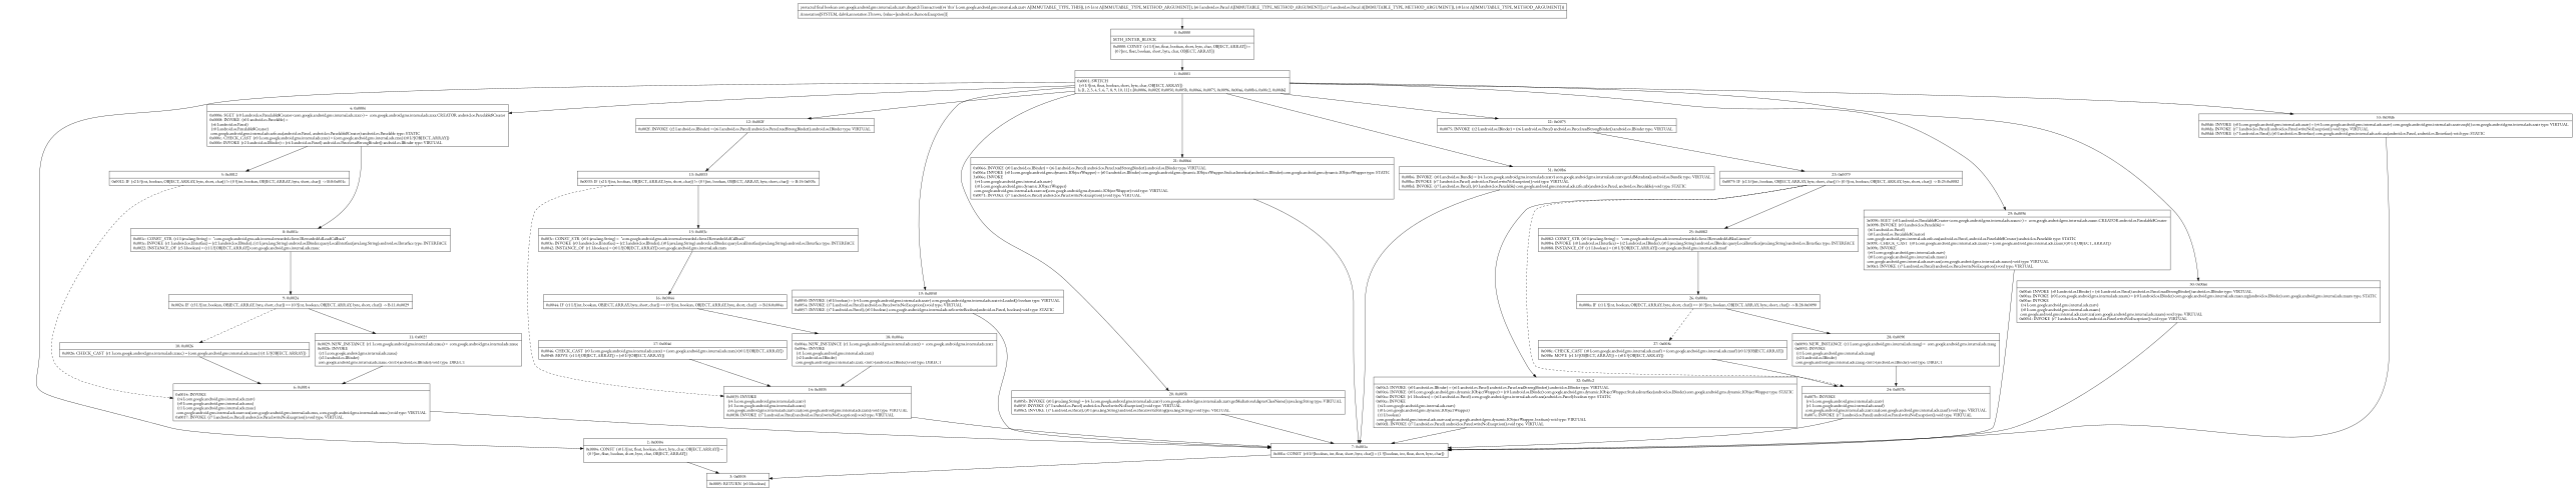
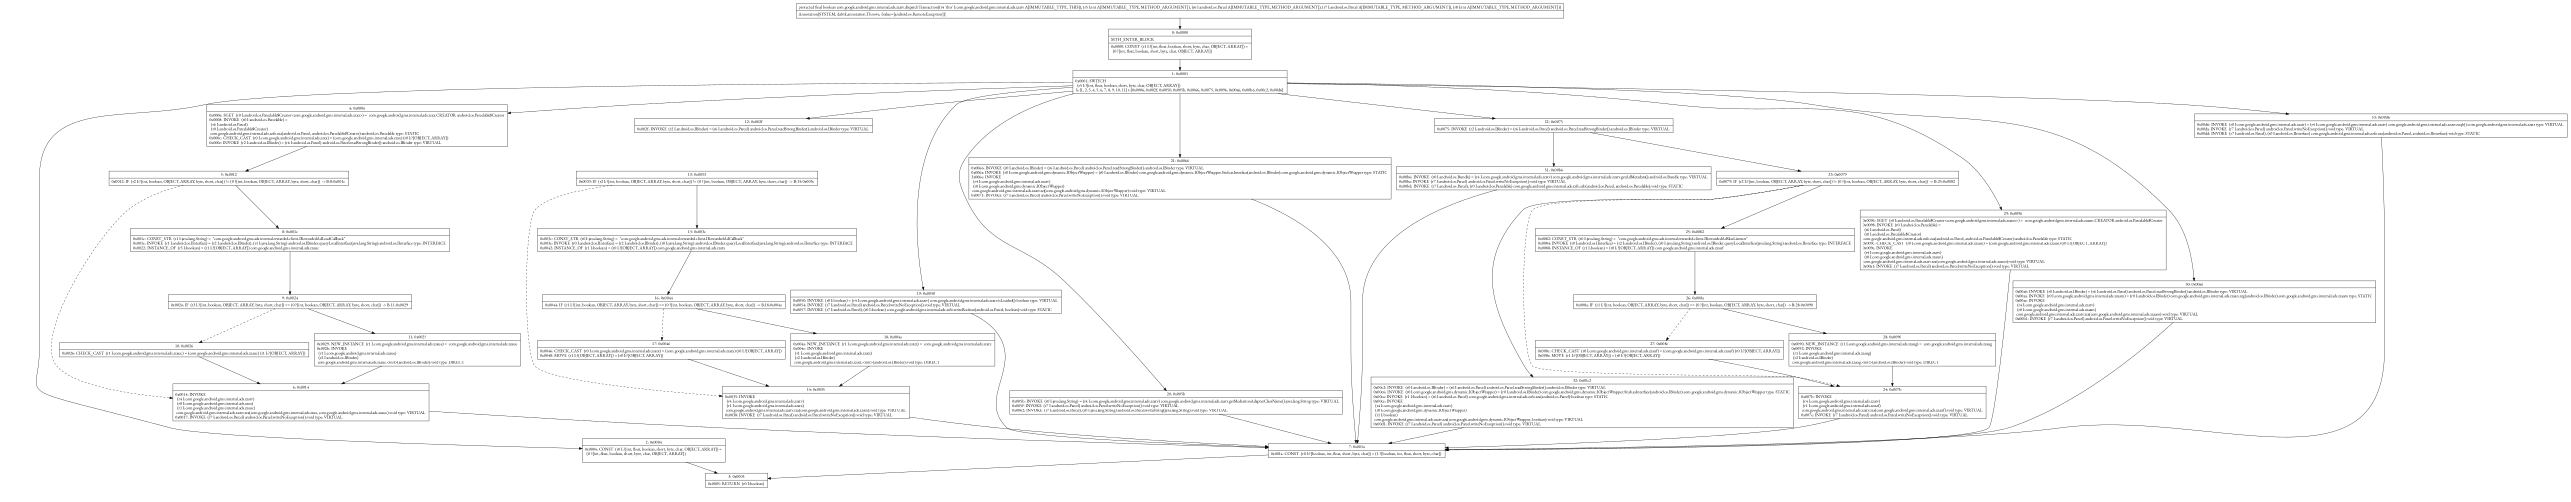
  digraph {
    fontname="EB Garamond"
    node [fontname="EB Garamond" shape=record]
    edge [fontname="EB Garamond"]
    n1 [label="{0\:\ 0x0000|MTH_ENTER_BLOCK\l|0x0000: CONST  (r1 I:?[int, float, boolean, short, byte, char, OBJECT, ARRAY]) = \l  (0 ?[int, float, boolean, short, byte, char, OBJECT, ARRAY])\l \l}"]
    n2 [label="{1\:\ 0x0001|0x0001: SWITCH  \l  (r5 I:?[int, float, boolean, short, byte, char, OBJECT, ARRAY])\l k:[1, 2, 3, 4, 5, 6, 7, 8, 9, 10, 11] t:[0x0006, 0x002f, 0x0050, 0x005b, 0x0066, 0x0075, 0x0096, 0x00a6, 0x00b6, 0x00c2, 0x00d6] \l}"]
    n3 [label="{2\:\ 0x0004|0x0004: CONST  (r0 I:?[int, float, boolean, short, byte, char, OBJECT, ARRAY]) = \l  (0 ?[int, float, boolean, short, byte, char, OBJECT, ARRAY])\l \l}"]
    n4 [label="{4\:\ 0x0006|0x0006: SGET  (r0 I:android.os.Parcelable$Creator\<com.google.android.gms.internal.ads.zzxx\>) =  com.google.android.gms.internal.ads.zzxx.CREATOR android.os.Parcelable$Creator \l0x0008: INVOKE  (r0 I:android.os.Parcelable) = \l  (r6 I:android.os.Parcel)\l  (r0 I:android.os.Parcelable$Creator)\l com.google.android.gms.internal.ads.zzfo.zza(android.os.Parcel, android.os.Parcelable$Creator):android.os.Parcelable type: STATIC \l0x000c: CHECK_CAST  (r0 I:com.google.android.gms.internal.ads.zzxx) = (com.google.android.gms.internal.ads.zzxx) (r0 I:?[OBJECT, ARRAY]) \l0x000e: INVOKE  (r2 I:android.os.IBinder) = (r6 I:android.os.Parcel) android.os.Parcel.readStrongBinder():android.os.IBinder type: VIRTUAL \l}"]
    n5 [label="{12\:\ 0x002f|0x002f: INVOKE  (r2 I:android.os.IBinder) = (r6 I:android.os.Parcel) android.os.Parcel.readStrongBinder():android.os.IBinder type: VIRTUAL \l}"]
    n6 [label="{19\:\ 0x0050|0x0050: INVOKE  (r0 I:boolean) = (r4 I:com.google.android.gms.internal.ads.zzatv) com.google.android.gms.internal.ads.zzatv.isLoaded():boolean type: VIRTUAL \l0x0054: INVOKE  (r7 I:android.os.Parcel) android.os.Parcel.writeNoException():void type: VIRTUAL \l0x0057: INVOKE  (r7 I:android.os.Parcel), (r0 I:boolean) com.google.android.gms.internal.ads.zzfo.writeBoolean(android.os.Parcel, boolean):void type: STATIC \l}"]
    n7 [label="{20\:\ 0x005b|0x005b: INVOKE  (r0 I:java.lang.String) = (r4 I:com.google.android.gms.internal.ads.zzatv) com.google.android.gms.internal.ads.zzatv.getMediationAdapterClassName():java.lang.String type: VIRTUAL \l0x005f: INVOKE  (r7 I:android.os.Parcel) android.os.Parcel.writeNoException():void type: VIRTUAL \l0x0062: INVOKE  (r7 I:android.os.Parcel), (r0 I:java.lang.String) android.os.Parcel.writeString(java.lang.String):void type: VIRTUAL \l}"]
    n8 [label="{21\:\ 0x0066|0x0066: INVOKE  (r0 I:android.os.IBinder) = (r6 I:android.os.Parcel) android.os.Parcel.readStrongBinder():android.os.IBinder type: VIRTUAL \l0x006a: INVOKE  (r0 I:com.google.android.gms.dynamic.IObjectWrapper) = (r0 I:android.os.IBinder) com.google.android.gms.dynamic.IObjectWrapper.Stub.asInterface(android.os.IBinder):com.google.android.gms.dynamic.IObjectWrapper type: STATIC \l3x006e: INVOKE  \l  (r4 I:com.google.android.gms.internal.ads.zzatv)\l  (r0 I:com.google.android.gms.dynamic.IObjectWrapper)\l com.google.android.gms.internal.ads.zzatv.zzj(com.google.android.gms.dynamic.IObjectWrapper):void type: VIRTUAL \l0x0071: INVOKE  (r7 I:android.os.Parcel) android.os.Parcel.writeNoException():void type: VIRTUAL \l}"]
    n9 [label="{22\:\ 0x0075|0x0075: INVOKE  (r2 I:android.os.IBinder) = (r6 I:android.os.Parcel) android.os.Parcel.readStrongBinder():android.os.IBinder type: VIRTUAL \l}"]
    n10 [label="{29\:\ 0x0096|0x0096: SGET  (r0 I:android.os.Parcelable$Creator\<com.google.android.gms.internal.ads.zzaun\>) =  com.google.android.gms.internal.ads.zzaun.CREATOR android.os.Parcelable$Creator \l0x0098: INVOKE  (r0 I:android.os.Parcelable) = \l  (r6 I:android.os.Parcel)\l  (r0 I:android.os.Parcelable$Creator)\l com.google.android.gms.internal.ads.zzfo.zza(android.os.Parcel, android.os.Parcelable$Creator):android.os.Parcelable type: STATIC \l0x009c: CHECK_CAST  (r0 I:com.google.android.gms.internal.ads.zzaun) = (com.google.android.gms.internal.ads.zzaun) (r0 I:?[OBJECT, ARRAY]) \l0x009e: INVOKE  \l  (r4 I:com.google.android.gms.internal.ads.zzatv)\l  (r0 I:com.google.android.gms.internal.ads.zzaun)\l com.google.android.gms.internal.ads.zzatv.zza(com.google.android.gms.internal.ads.zzaun):void type: VIRTUAL \l0x00a1: INVOKE  (r7 I:android.os.Parcel) android.os.Parcel.writeNoException():void type: VIRTUAL \l}"]
    n11 [label="{30\:\ 0x00a6|0x00a6: INVOKE  (r0 I:android.os.IBinder) = (r6 I:android.os.Parcel) android.os.Parcel.readStrongBinder():android.os.IBinder type: VIRTUAL \l0x00aa: INVOKE  (r0 I:com.google.android.gms.internal.ads.zzaam) = (r0 I:android.os.IBinder) com.google.android.gms.internal.ads.zzaan.zzg(android.os.IBinder):com.google.android.gms.internal.ads.zzaam type: STATIC \l0x00ae: INVOKE  \l  (r4 I:com.google.android.gms.internal.ads.zzatv)\l  (r0 I:com.google.android.gms.internal.ads.zzaam)\l com.google.android.gms.internal.ads.zzatv.zza(com.google.android.gms.internal.ads.zzaam):void type: VIRTUAL \l0x00b1: INVOKE  (r7 I:android.os.Parcel) android.os.Parcel.writeNoException():void type: VIRTUAL \l}"]
    n12 [label="{31\:\ 0x00b6|0x00b6: INVOKE  (r0 I:android.os.Bundle) = (r4 I:com.google.android.gms.internal.ads.zzatv) com.google.android.gms.internal.ads.zzatv.getAdMetadata():android.os.Bundle type: VIRTUAL \l0x00ba: INVOKE  (r7 I:android.os.Parcel) android.os.Parcel.writeNoException():void type: VIRTUAL \l0x00bd: INVOKE  (r7 I:android.os.Parcel), (r0 I:android.os.Parcelable) com.google.android.gms.internal.ads.zzfo.zzb(android.os.Parcel, android.os.Parcelable):void type: STATIC \l}"]
    n13 [label="{33\:\ 0x00d6|0x00d6: INVOKE  (r0 I:com.google.android.gms.internal.ads.zzatr) = (r4 I:com.google.android.gms.internal.ads.zzatv) com.google.android.gms.internal.ads.zzatv.zzqh():com.google.android.gms.internal.ads.zzatr type: VIRTUAL \l0x00da: INVOKE  (r7 I:android.os.Parcel) android.os.Parcel.writeNoException():void type: VIRTUAL \l0x00dd: INVOKE  (r7 I:android.os.Parcel), (r0 I:android.os.IInterface) com.google.android.gms.internal.ads.zzfo.zza(android.os.Parcel, android.os.IInterface):void type: STATIC \l}"]
    n14 [label="{3\:\ 0x0005|0x0005: RETURN  (r0 I:boolean) \l}"]
    n15 [label="{5\:\ 0x0012|0x0012: IF  (r2 I:?[int, boolean, OBJECT, ARRAY, byte, short, char]) != (0 ?[int, boolean, OBJECT, ARRAY, byte, short, char])  \-\> B:8:0x001c \l}"]
    n16 [label="{13\:\ 0x0033|0x0033: IF  (r2 I:?[int, boolean, OBJECT, ARRAY, byte, short, char]) != (0 ?[int, boolean, OBJECT, ARRAY, byte, short, char])  \-\> B:15:0x003c \l}"]
    n17 [label="{7\:\ 0x001a|0x001a: CONST  (r0 I:?[boolean, int, float, short, byte, char]) = (1 ?[boolean, int, float, short, byte, char]) \l}"]
    n18 [label="{23\:\ 0x0079|0x0079: IF  (r2 I:?[int, boolean, OBJECT, ARRAY, byte, short, char]) != (0 ?[int, boolean, OBJECT, ARRAY, byte, short, char])  \-\> B:25:0x0082 \l}"]
    n19 [label="{32\:\ 0x00c2|0x00c2: INVOKE  (r0 I:android.os.IBinder) = (r6 I:android.os.Parcel) android.os.Parcel.readStrongBinder():android.os.IBinder type: VIRTUAL \l0x00c6: INVOKE  (r0 I:com.google.android.gms.dynamic.IObjectWrapper) = (r0 I:android.os.IBinder) com.google.android.gms.dynamic.IObjectWrapper.Stub.asInterface(android.os.IBinder):com.google.android.gms.dynamic.IObjectWrapper type: STATIC \l0x00ca: INVOKE  (r1 I:boolean) = (r6 I:android.os.Parcel) com.google.android.gms.internal.ads.zzfo.zza(android.os.Parcel):boolean type: STATIC \l0x00ce: INVOKE  \l  (r4 I:com.google.android.gms.internal.ads.zzatv)\l  (r0 I:com.google.android.gms.dynamic.IObjectWrapper)\l  (r1 I:boolean)\l com.google.android.gms.internal.ads.zzatv.zza(com.google.android.gms.dynamic.IObjectWrapper, boolean):void type: VIRTUAL \l0x00d1: INVOKE  (r7 I:android.os.Parcel) android.os.Parcel.writeNoException():void type: VIRTUAL \l}"]
    n20 [label="{6\:\ 0x0014|0x0014: INVOKE  \l  (r4 I:com.google.android.gms.internal.ads.zzatv)\l  (r0 I:com.google.android.gms.internal.ads.zzxx)\l  (r1 I:com.google.android.gms.internal.ads.zzauc)\l com.google.android.gms.internal.ads.zzatv.zza(com.google.android.gms.internal.ads.zzxx, com.google.android.gms.internal.ads.zzauc):void type: VIRTUAL \l0x0017: INVOKE  (r7 I:android.os.Parcel) android.os.Parcel.writeNoException():void type: VIRTUAL \l}"]
    n21 [label="{8\:\ 0x001c|0x001c: CONST_STR  (r1 I:java.lang.String) =  \"com.google.android.gms.ads.internal.rewarded.client.IRewardedAdLoadCallback\" \l0x001e: INVOKE  (r1 I:android.os.IInterface) = (r2 I:android.os.IBinder), (r1 I:java.lang.String) android.os.IBinder.queryLocalInterface(java.lang.String):android.os.IInterface type: INTERFACE \l0x0022: INSTANCE_OF  (r3 I:boolean) = (r1 I:?[OBJECT, ARRAY]) com.google.android.gms.internal.ads.zzauc \l}"]
    n22 [label="{9\:\ 0x0024|0x0024: IF  (r3 I:?[int, boolean, OBJECT, ARRAY, byte, short, char]) == (0 ?[int, boolean, OBJECT, ARRAY, byte, short, char])  \-\> B:11:0x0029 \l}"]
    n23 [label="{10\:\ 0x0026|0x0026: CHECK_CAST  (r1 I:com.google.android.gms.internal.ads.zzauc) = (com.google.android.gms.internal.ads.zzauc) (r1 I:?[OBJECT, ARRAY]) \l}"]
    n24 [label="{11\:\ 0x0029|0x0029: NEW_INSTANCE  (r1 I:com.google.android.gms.internal.ads.zzaue) =  com.google.android.gms.internal.ads.zzaue \l0x002b: INVOKE  \l  (r1 I:com.google.android.gms.internal.ads.zzaue)\l  (r2 I:android.os.IBinder)\l com.google.android.gms.internal.ads.zzaue.\<init\>(android.os.IBinder):void type: DIRECT \l}"]
    n25 [label="{14\:\ 0x0035|0x0035: INVOKE  \l  (r4 I:com.google.android.gms.internal.ads.zzatv)\l  (r1 I:com.google.android.gms.internal.ads.zzatx)\l com.google.android.gms.internal.ads.zzatv.zza(com.google.android.gms.internal.ads.zzatx):void type: VIRTUAL \l0x0038: INVOKE  (r7 I:android.os.Parcel) android.os.Parcel.writeNoException():void type: VIRTUAL \l}"]
    n26 [label="{15\:\ 0x003c|0x003c: CONST_STR  (r0 I:java.lang.String) =  \"com.google.android.gms.ads.internal.rewarded.client.IRewardedAdCallback\" \l0x003e: INVOKE  (r0 I:android.os.IInterface) = (r2 I:android.os.IBinder), (r0 I:java.lang.String) android.os.IBinder.queryLocalInterface(java.lang.String):android.os.IInterface type: INTERFACE \l0x0042: INSTANCE_OF  (r1 I:boolean) = (r0 I:?[OBJECT, ARRAY]) com.google.android.gms.internal.ads.zzatx \l}"]
    n27 [label="{16\:\ 0x0044|0x0044: IF  (r1 I:?[int, boolean, OBJECT, ARRAY, byte, short, char]) == (0 ?[int, boolean, OBJECT, ARRAY, byte, short, char])  \-\> B:18:0x004a \l}"]
    n28 [label="{17\:\ 0x0046|0x0046: CHECK_CAST  (r0 I:com.google.android.gms.internal.ads.zzatx) = (com.google.android.gms.internal.ads.zzatx) (r0 I:?[OBJECT, ARRAY]) \l0x0048: MOVE  (r1 I:?[OBJECT, ARRAY]) = (r0 I:?[OBJECT, ARRAY]) \l}"]
    n29 [label="{18\:\ 0x004a|0x004a: NEW_INSTANCE  (r1 I:com.google.android.gms.internal.ads.zzatz) =  com.google.android.gms.internal.ads.zzatz \l0x004c: INVOKE  \l  (r1 I:com.google.android.gms.internal.ads.zzatz)\l  (r2 I:android.os.IBinder)\l com.google.android.gms.internal.ads.zzatz.\<init\>(android.os.IBinder):void type: DIRECT \l}"]
    n30 [label="{24\:\ 0x007b|0x007b: INVOKE  \l  (r4 I:com.google.android.gms.internal.ads.zzatv)\l  (r1 I:com.google.android.gms.internal.ads.zzauf)\l com.google.android.gms.internal.ads.zzatv.zza(com.google.android.gms.internal.ads.zzauf):void type: VIRTUAL \l0x007e: INVOKE  (r7 I:android.os.Parcel) android.os.Parcel.writeNoException():void type: VIRTUAL \l}"]
    n31 [label="{25\:\ 0x0082|0x0082: CONST_STR  (r0 I:java.lang.String) =  \"com.google.android.gms.ads.internal.rewarded.client.IRewardedAdSkuListener\" \l0x0084: INVOKE  (r0 I:android.os.IInterface) = (r2 I:android.os.IBinder), (r0 I:java.lang.String) android.os.IBinder.queryLocalInterface(java.lang.String):android.os.IInterface type: INTERFACE \l0x0088: INSTANCE_OF  (r1 I:boolean) = (r0 I:?[OBJECT, ARRAY]) com.google.android.gms.internal.ads.zzauf \l}"]
    n32 [label="{26\:\ 0x008a|0x008a: IF  (r1 I:?[int, boolean, OBJECT, ARRAY, byte, short, char]) == (0 ?[int, boolean, OBJECT, ARRAY, byte, short, char])  \-\> B:28:0x0090 \l}"]
    n33 [label="{27\:\ 0x008c|0x008c: CHECK_CAST  (r0 I:com.google.android.gms.internal.ads.zzauf) = (com.google.android.gms.internal.ads.zzauf) (r0 I:?[OBJECT, ARRAY]) \l0x008e: MOVE  (r1 I:?[OBJECT, ARRAY]) = (r0 I:?[OBJECT, ARRAY]) \l}"]
    n34 [label="{28\:\ 0x0090|0x0090: NEW_INSTANCE  (r1 I:com.google.android.gms.internal.ads.zzaug) =  com.google.android.gms.internal.ads.zzaug \l0x0092: INVOKE  \l  (r1 I:com.google.android.gms.internal.ads.zzaug)\l  (r2 I:android.os.IBinder)\l com.google.android.gms.internal.ads.zzaug.\<init\>(android.os.IBinder):void type: DIRECT \l}"]
    n35 [label="{protected final boolean com.google.android.gms.internal.ads.zzatv.dispatchTransaction((r4 'this' I:com.google.android.gms.internal.ads.zzatv A[IMMUTABLE_TYPE, THIS]), (r5 I:int A[IMMUTABLE_TYPE, METHOD_ARGUMENT]), (r6 I:android.os.Parcel A[IMMUTABLE_TYPE, METHOD_ARGUMENT]), (r7 I:android.os.Parcel A[IMMUTABLE_TYPE, METHOD_ARGUMENT]), (r8 I:int A[IMMUTABLE_TYPE, METHOD_ARGUMENT]))  | Annotation[SYSTEM, dalvik.annotation.Throws, \{value=[android.os.RemoteException]\}]\l}"]
    n1 -> n2
    n2 -> n3
    n2 -> n4
    n2 -> n5
    n2 -> n6
    n2 -> n7
    n2 -> n8
    n2 -> n9
    n2 -> n10
    n2 -> n11
-   n2 -> n12
+   n9 -> n12
    n2 -> n13
    n3 -> n14
    n4 -> n15
-   n5 -> n16
    n6 -> n17
    n7 -> n17
    n8 -> n17
    n9 -> n18
    n10 -> n17
    n11 -> n17
    n12 -> n17
    n13 -> n17
    n15 -> n20 [style=dashed]
-   n4 -> n21
+   n15 -> n21
    n16 -> n25 [style=dashed]
    n16 -> n26
    n17 -> n14
    n18 -> n19
    n18 -> n30 [style=dashed]
    n18 -> n31
    n19 -> n17
    n20 -> n17
    n21 -> n22
    n22 -> n23 [style=dashed]
    n22 -> n24
    n23 -> n20
    n24 -> n20
    n25 -> n17
    n26 -> n27
+   n27 -> n28 [style=dashed]
    n27 -> n29
    n28 -> n25
    n29 -> n25
    n30 -> n17
    n31 -> n32
    n32 -> n33 [style=dashed]
    n32 -> n34
    n33 -> n30
    n34 -> n30
    n35 -> n1
  }
